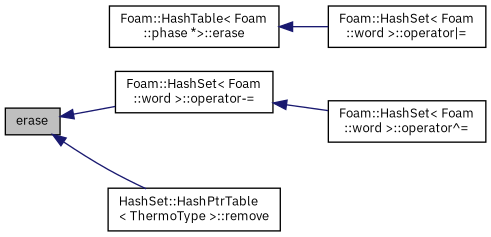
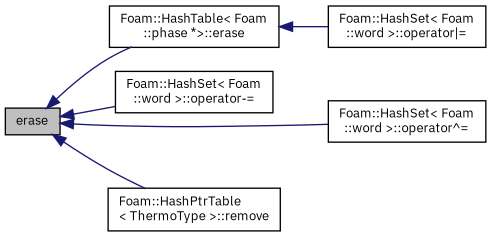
  digraph {
    fontname="IBM Plex Sans"
    rankdir=LR
    node [color=black fontname="IBM Plex Sans" fontsize=10 shape=record]
    edge [color=midnightblue dir=back fontname="IBM Plex Sans" fontsize=10 labelfontname=FreeSans labelfontsize=10 style=solid]
    n1 [fillcolor=grey75 fontcolor=black height=0.2 label=erase style=filled width=0.4]
    n2 [height=0.2 label="Foam::HashTable\< Foam\l::phase *\>::erase" width=0.4]
    n3 [height=0.2 label="Foam::HashSet\< Foam\l::word \>::operator-=" width=0.4]
    n4 [height=0.2 label="Foam::HashSet\< Foam\l::word \>::operator^=" width=0.4]
-   n5 [height=0.2 label="HashSet::HashPtrTable\l\< ThermoType \>::remove" width=0.4]
+   n5 [height=0.2 label="Foam::HashPtrTable\l\< ThermoType \>::remove" width=0.4]
    n6 [height=0.2 label="Foam::HashSet\< Foam\l::word \>::operator\|=" width=0.4]
+   n1 -> n2
    n1 -> n3
-   n3 -> n4
+   n1 -> n4
    n1 -> n5
    n2 -> n6
  }
